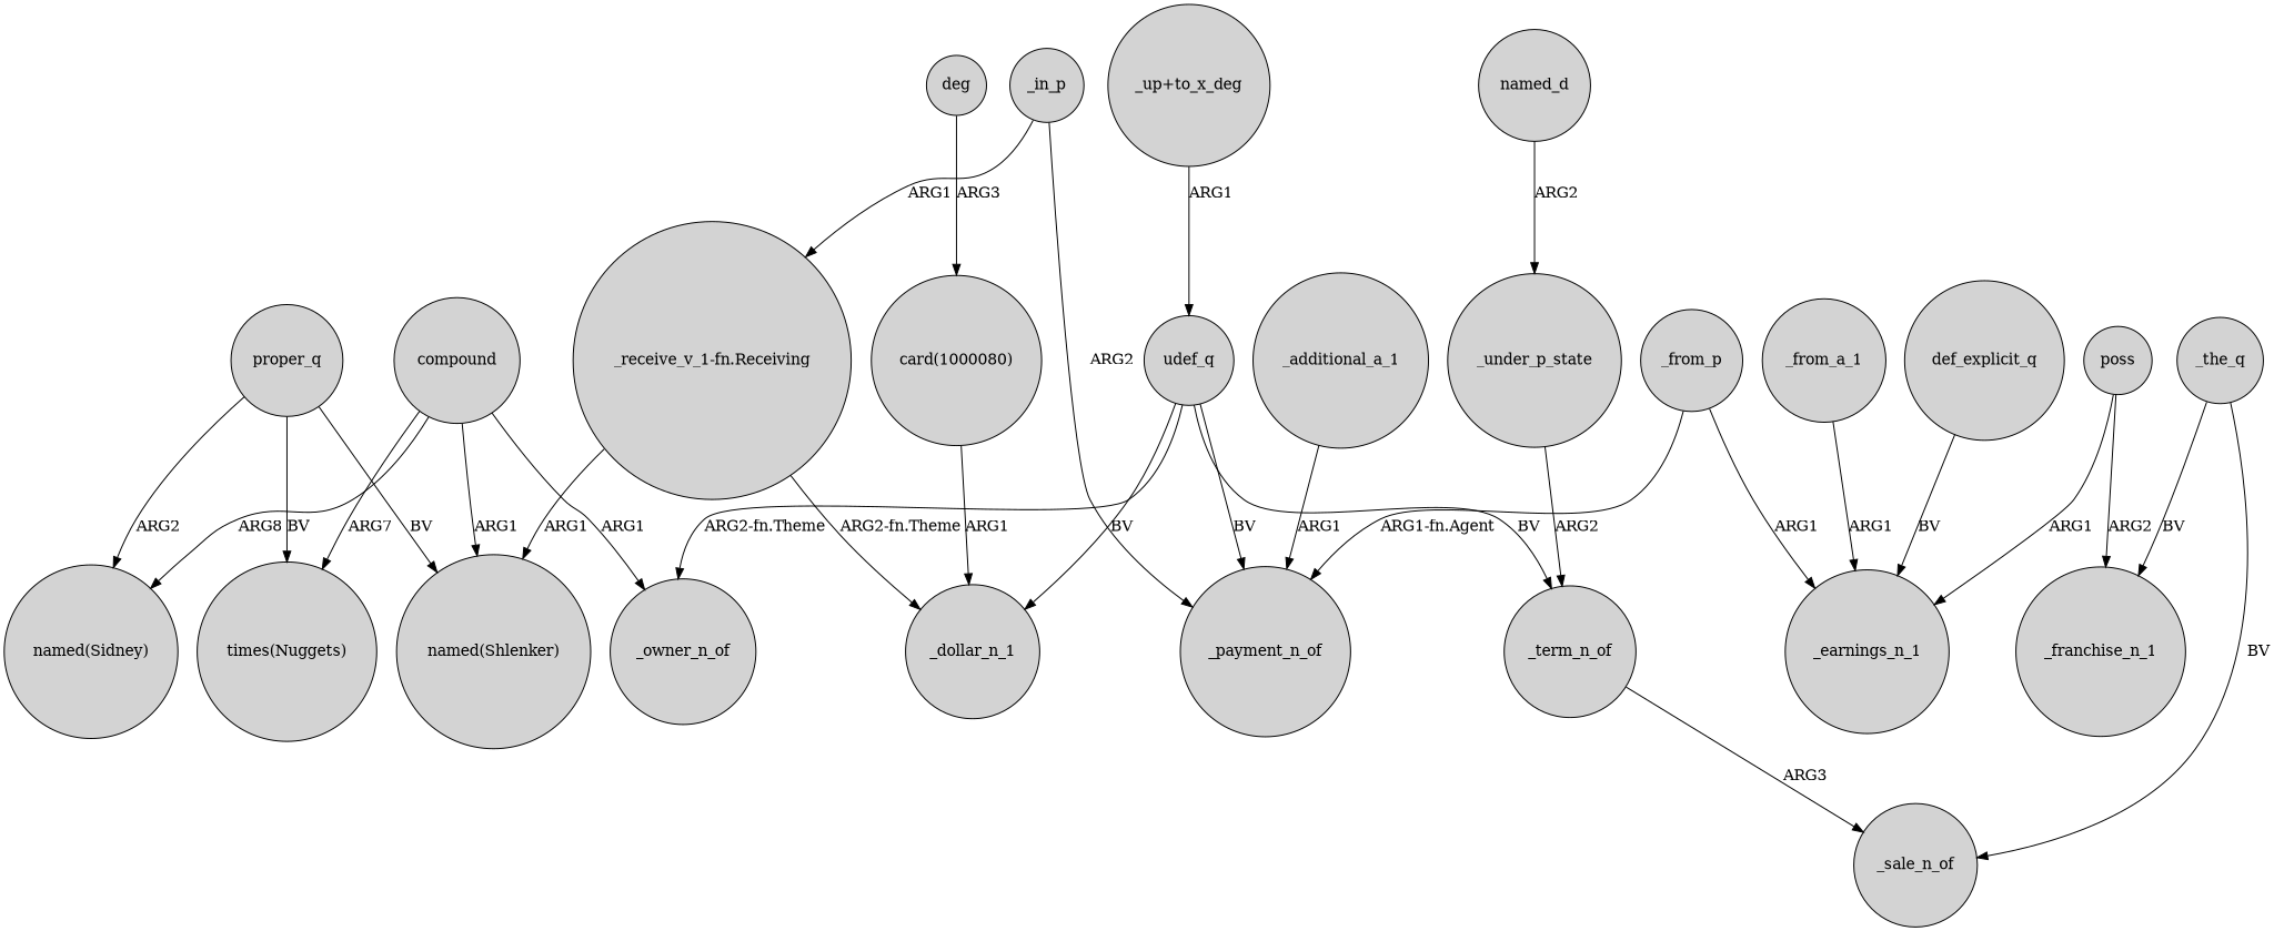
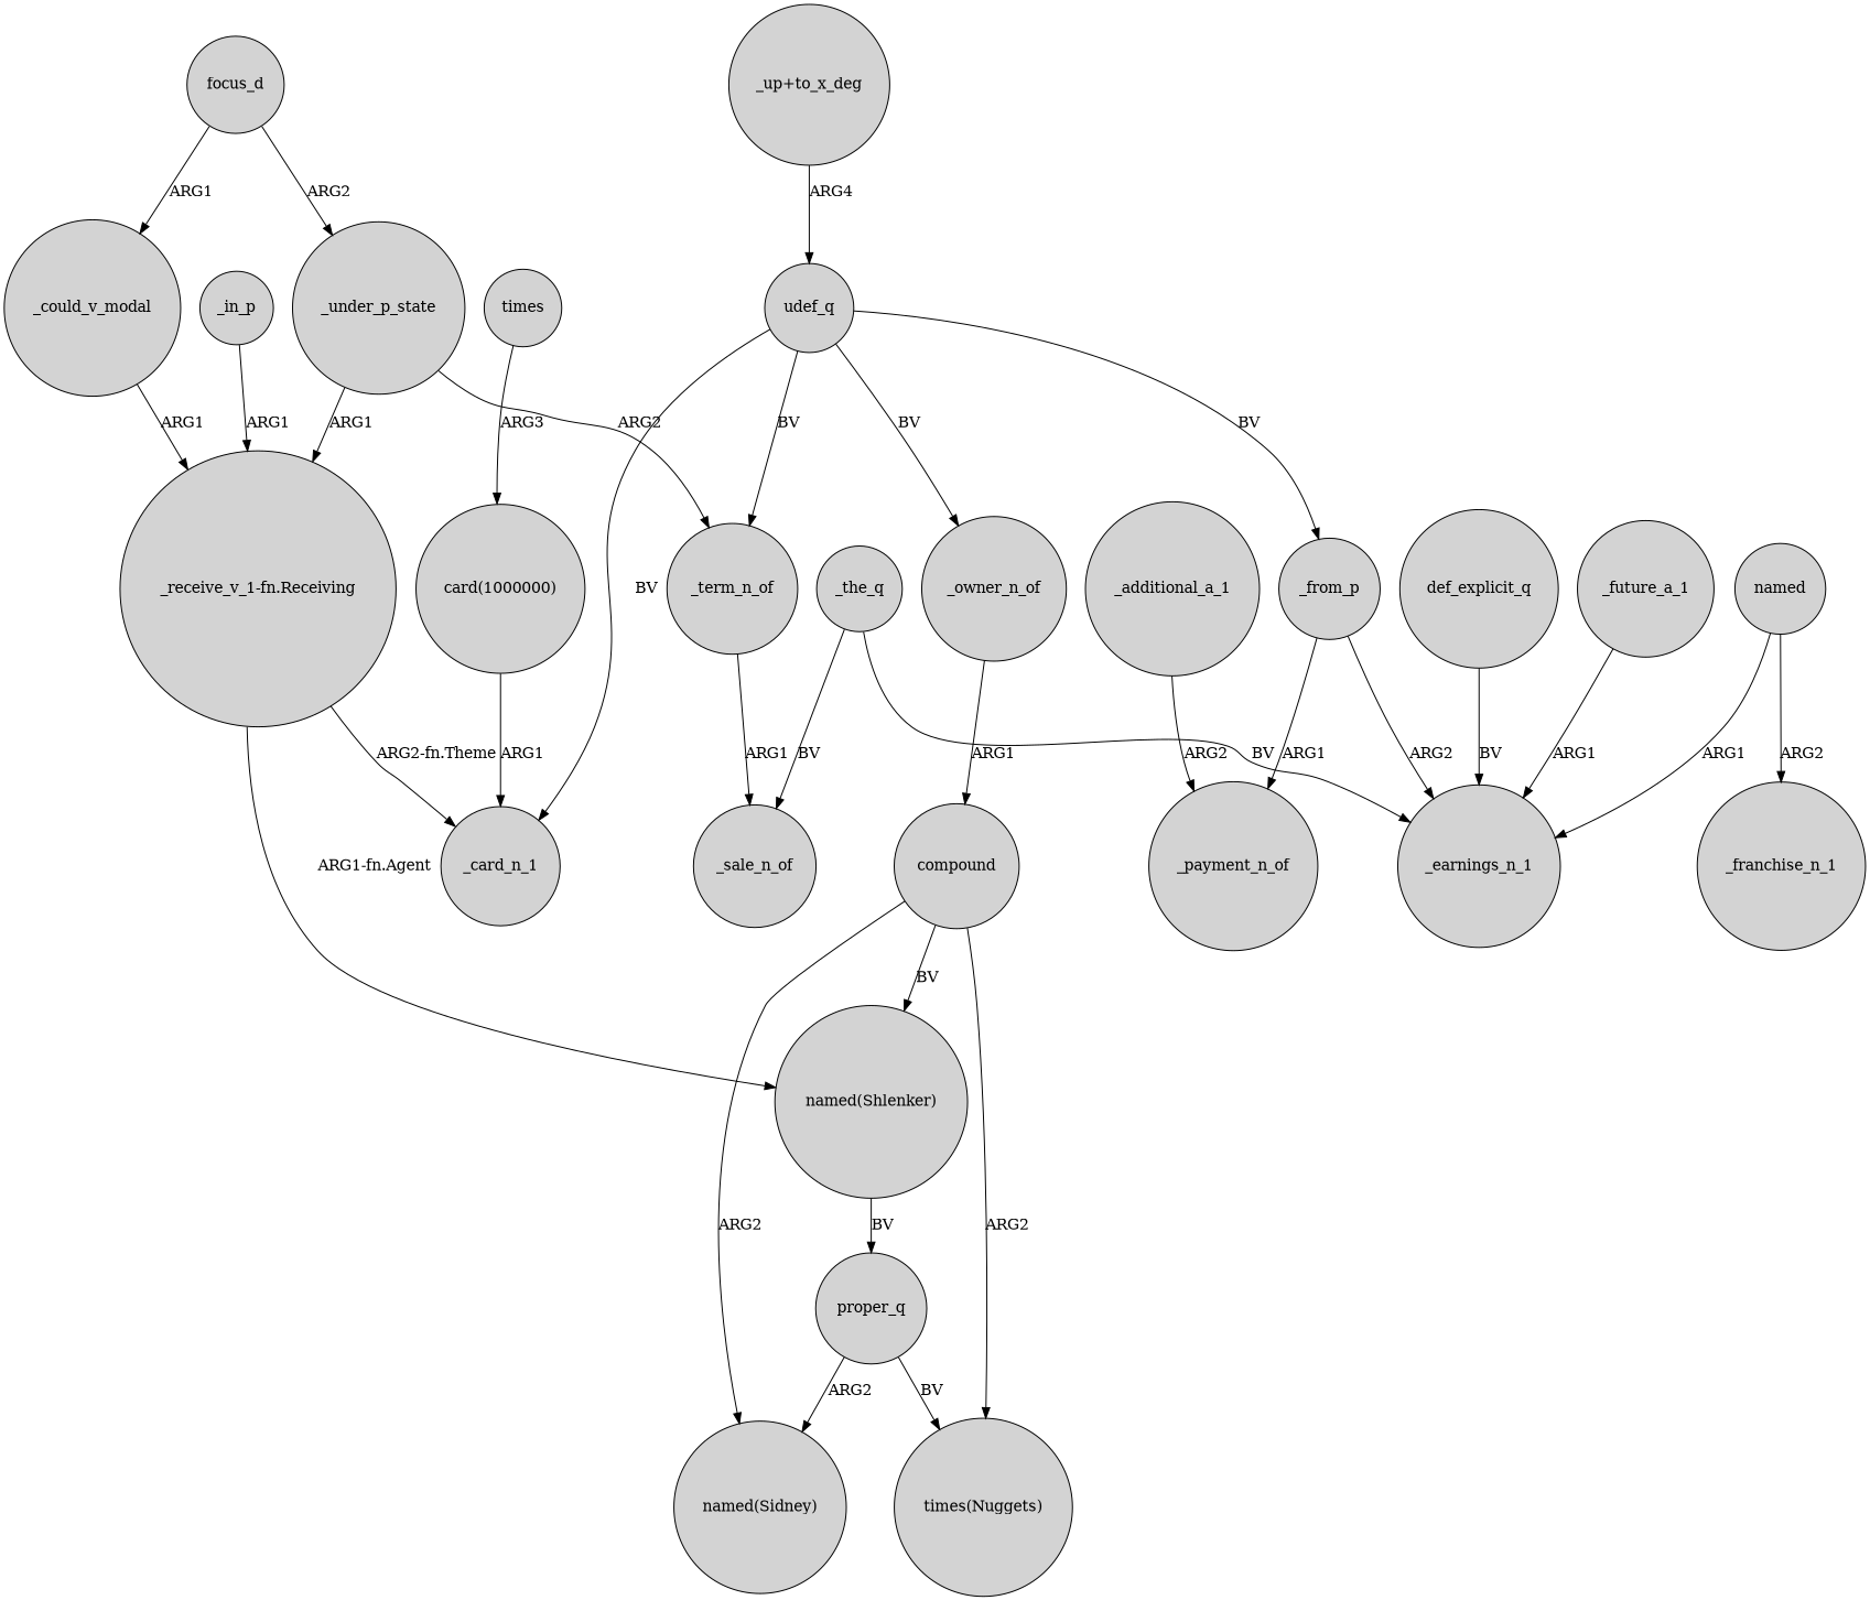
  digraph {
    node [shape=circle style=filled]
-   "card(1000000)" [label="card(1000080)"]
-   _dollar_n_1
+   "card(1000000)"
+   _dollar_n_1 [label=_card_n_1]
    _in_p
    _payment_n_of
    "_receive_v_1-fn.Receiving"
    "named(Shlenker)"
    proper_q
    "named(Sidney)"
    n9 [label="times(Nuggets)"]
    "_up+to_x_deg"
    udef_q
    _term_n_of
    _owner_n_of
    _sale_n_of
    compound
    _from_p
    _earnings_n_1
    _under_p_state
-   focus_d [label=named_d]
-   _future_a_1 [label=_from_a_1]
+   focus_d
+   _could_v_modal
+   _future_a_1
    _the_q
    _franchise_n_1
-   times [label=deg]
+   times
    _additional_a_1
-   poss
+   poss [label=named]
    def_explicit_q
    "card(1000000)" -> _dollar_n_1 [label=ARG1]
-   _in_p -> _payment_n_of [label=ARG2]
    _in_p -> "_receive_v_1-fn.Receiving" [label=ARG1]
    "_receive_v_1-fn.Receiving" -> _dollar_n_1 [label="ARG2-fn.Theme"]
-   "_receive_v_1-fn.Receiving" -> "named(Shlenker)" [label=ARG1]
-   proper_q -> "named(Shlenker)" [label=BV]
+   "_receive_v_1-fn.Receiving" -> "named(Shlenker)" [label="ARG1-fn.Agent"]
+   "named(Shlenker)" -> proper_q [label=BV]
    proper_q -> "named(Sidney)" [label=ARG2]
    proper_q -> n9 [label=BV]
-   "_up+to_x_deg" -> udef_q [label=ARG1]
+   "_up+to_x_deg" -> udef_q [label=ARG4]
    udef_q -> _dollar_n_1 [label=BV]
-   udef_q -> _payment_n_of [label=BV]
+   udef_q -> _from_p [label=BV]
    udef_q -> _term_n_of [label=BV]
-   udef_q -> _owner_n_of [label="ARG2-fn.Theme"]
-   _term_n_of -> _sale_n_of [label=ARG3]
-   compound -> "named(Shlenker)" [label=ARG1]
-   compound -> "named(Sidney)" [label=ARG8]
-   compound -> n9 [label=ARG7]
-   compound -> _owner_n_of [label=ARG1]
-   _from_p -> _payment_n_of [label="ARG1-fn.Agent"]
-   _from_p -> _earnings_n_1 [label=ARG1]
+   udef_q -> _owner_n_of [label=BV]
+   _term_n_of -> _sale_n_of [label=ARG1]
+   compound -> "named(Shlenker)" [label=BV]
+   compound -> "named(Sidney)" [label=ARG2]
+   compound -> n9 [label=ARG2]
+   _owner_n_of -> compound [label=ARG1]
+   _from_p -> _payment_n_of [label=ARG1]
+   _from_p -> _earnings_n_1 [label=ARG2]
+   _under_p_state -> "_receive_v_1-fn.Receiving" [label=ARG1]
    _under_p_state -> _term_n_of [label=ARG2]
    focus_d -> _under_p_state [label=ARG2]
+   focus_d -> _could_v_modal [label=ARG1]
+   _could_v_modal -> "_receive_v_1-fn.Receiving" [label=ARG1]
    _future_a_1 -> _earnings_n_1 [label=ARG1]
    _the_q -> _sale_n_of [label=BV]
-   _the_q -> _franchise_n_1 [label=BV]
+   _the_q -> _earnings_n_1 [label=BV]
    times -> "card(1000000)" [label=ARG3]
-   _additional_a_1 -> _payment_n_of [label=ARG1]
+   _additional_a_1 -> _payment_n_of [label=ARG2]
    poss -> _earnings_n_1 [label=ARG1]
    poss -> _franchise_n_1 [label=ARG2]
    def_explicit_q -> _earnings_n_1 [label=BV]
  }
